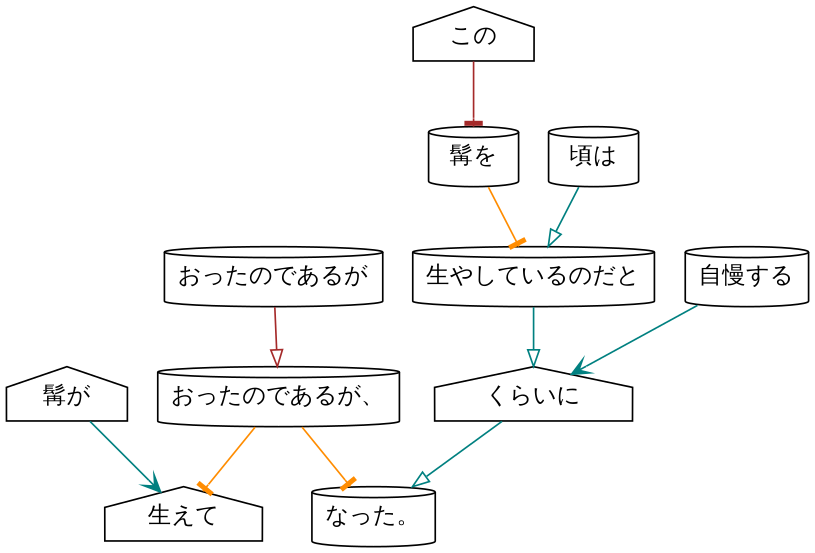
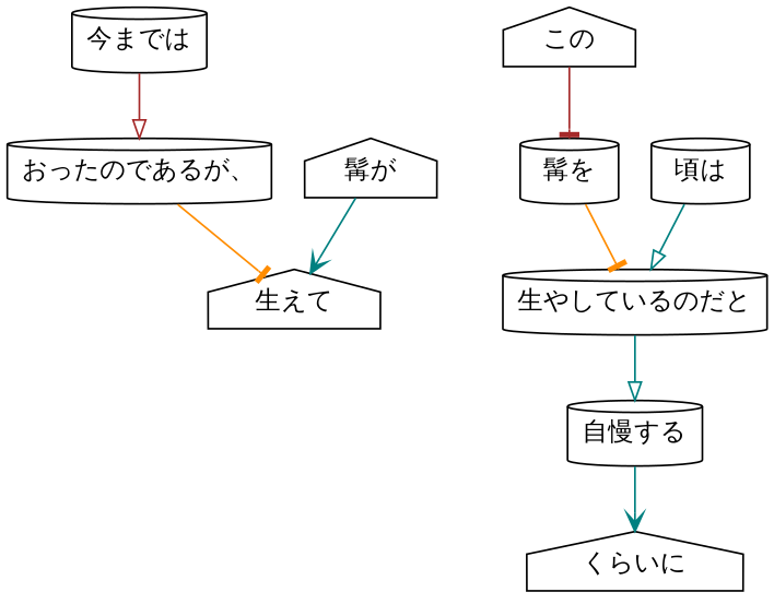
  digraph {
    fontname="Courier Prime"
    node [fontname="Courier Prime" shape=cylinder]
    edge [arrowhead=onormal color=teal fontname="Courier Prime"]
-   n1 [label="おったのであるが"]
+   n1 [label="今までは"]
    n2 [label="おったのであるが、"]
    n3 [label="生えて" shape=house]
-   n4 [label="なった。"]
    n5 [label="髯が" shape=house]
    n6 [label="この" shape=house]
    n7 [label="髯を"]
    n8 [label="頃は"]
    n9 [label="生やしているのだと"]
    n10 [label="自慢する"]
    n11 [label="くらいに" shape=house]
    n1 -> n2 [color=brown]
    n2 -> n3 [arrowhead=tee color=darkorange]
-   n2 -> n4 [arrowhead=tee color=darkorange]
    n5 -> n3 [arrowhead=vee]
    n6 -> n7 [arrowhead=tee color=brown]
    n7 -> n9 [arrowhead=tee color=darkorange]
    n8 -> n9
-   n9 -> n11
+   n9 -> n10
    n10 -> n11 [arrowhead=vee]
-   n11 -> n4
  }
